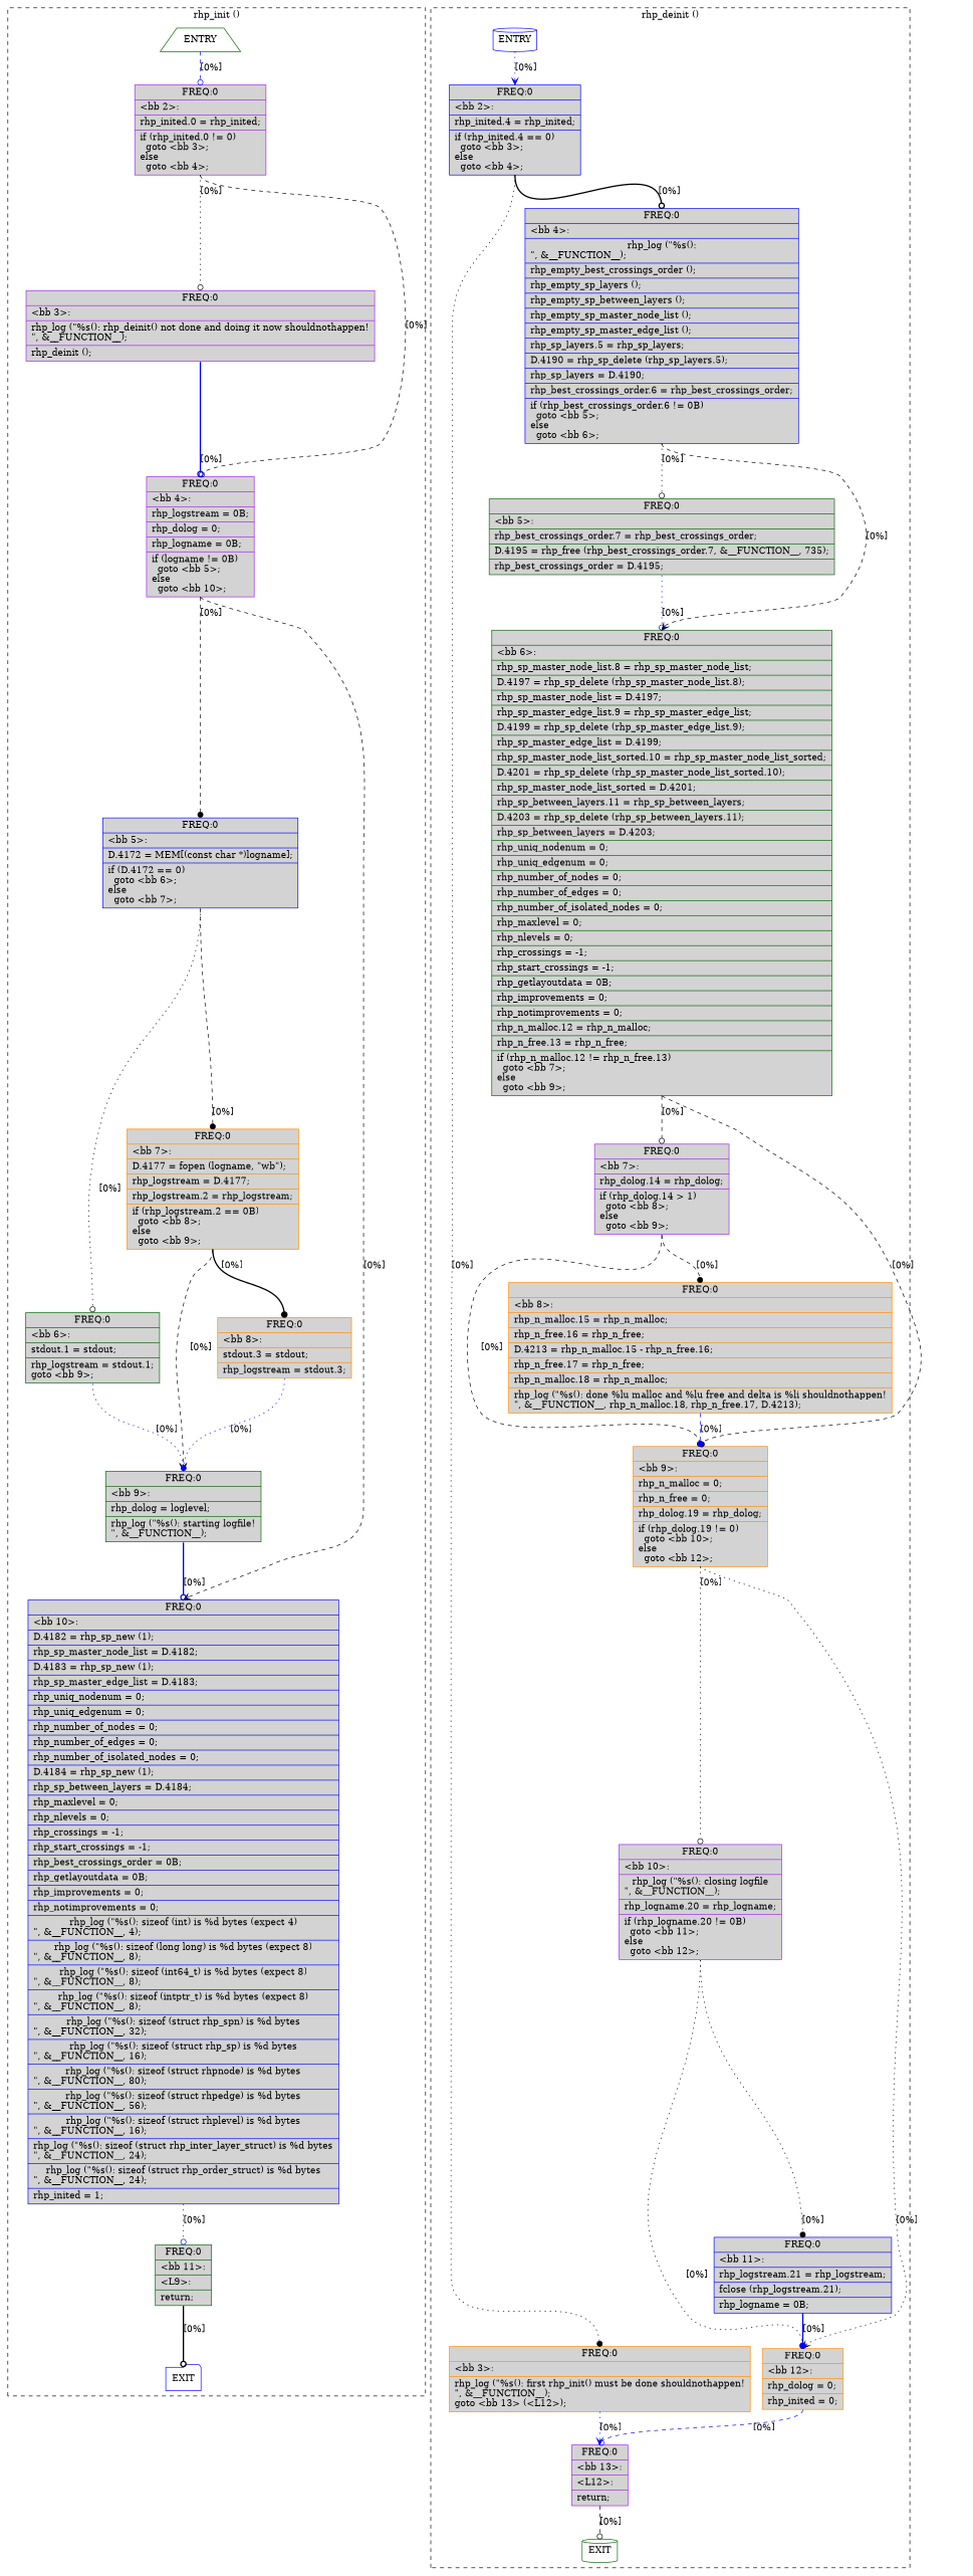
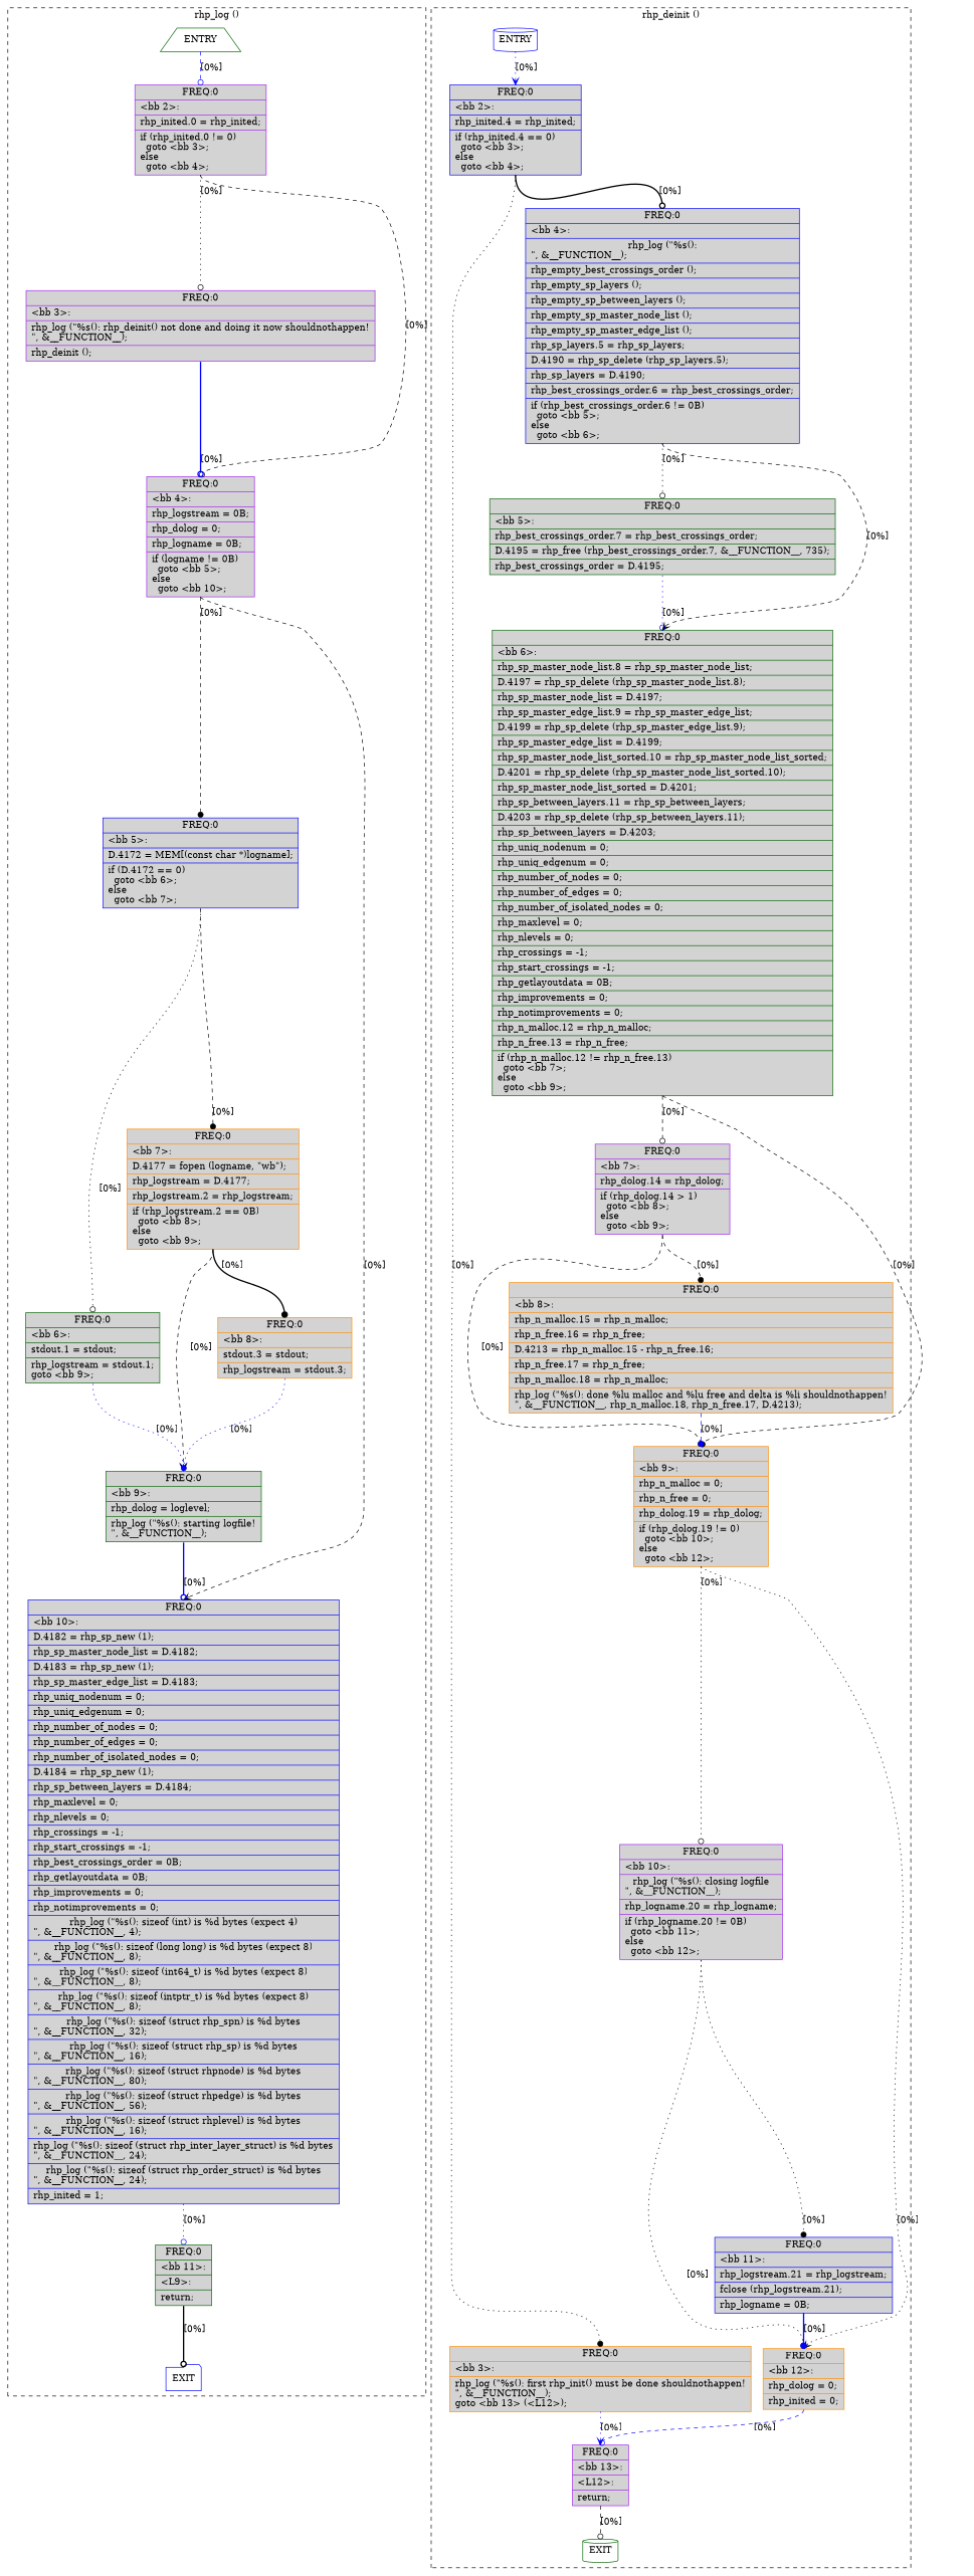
  digraph {
    node [fillcolor=lightgrey shape=record style=filled color=darkgreen]
    edge [constraint=true headport=n style=dashed tailport=s color=black weight=10 arrowhead=odot]
    n1 [fillcolor=white label=ENTRY shape=trapezium]
    n2 [fillcolor=white label=EXIT shape=folder color=blue]
    n3 [label="{ FREQ:0 |\<bb\ 2\>:\l|rhp_inited.0\ =\ rhp_inited;\l|if\ (rhp_inited.0\ !=\ 0)\l\ \ goto\ \<bb\ 3\>;\lelse\l\ \ goto\ \<bb\ 4\>;\l}" color=purple]
    n4 [label="{ FREQ:0 |\<bb\ 3\>:\l|rhp_log\ (\"%s():\ rhp_deinit()\ not\ done\ and\ doing\ it\ now\ shouldnothappen!\n\",\ &__FUNCTION__);\l|rhp_deinit\ ();\l}" color=purple]
    n5 [label="{ FREQ:0 |\<bb\ 4\>:\l|rhp_logstream\ =\ 0B;\l|rhp_dolog\ =\ 0;\l|rhp_logname\ =\ 0B;\l|if\ (logname\ !=\ 0B)\l\ \ goto\ \<bb\ 5\>;\lelse\l\ \ goto\ \<bb\ 10\>;\l}" color=purple]
    n6 [label="{ FREQ:0 |\<bb\ 5\>:\l|D.4172\ =\ MEM[(const\ char\ *)logname];\l|if\ (D.4172\ ==\ 0)\l\ \ goto\ \<bb\ 6\>;\lelse\l\ \ goto\ \<bb\ 7\>;\l}" color=blue]
    n7 [label="{ FREQ:0 |\<bb\ 10\>:\l|D.4182\ =\ rhp_sp_new\ (1);\l|rhp_sp_master_node_list\ =\ D.4182;\l|D.4183\ =\ rhp_sp_new\ (1);\l|rhp_sp_master_edge_list\ =\ D.4183;\l|rhp_uniq_nodenum\ =\ 0;\l|rhp_uniq_edgenum\ =\ 0;\l|rhp_number_of_nodes\ =\ 0;\l|rhp_number_of_edges\ =\ 0;\l|rhp_number_of_isolated_nodes\ =\ 0;\l|D.4184\ =\ rhp_sp_new\ (1);\l|rhp_sp_between_layers\ =\ D.4184;\l|rhp_maxlevel\ =\ 0;\l|rhp_nlevels\ =\ 0;\l|rhp_crossings\ =\ -1;\l|rhp_start_crossings\ =\ -1;\l|rhp_best_crossings_order\ =\ 0B;\l|rhp_getlayoutdata\ =\ 0B;\l|rhp_improvements\ =\ 0;\l|rhp_notimprovements\ =\ 0;\l|rhp_log\ (\"%s():\ sizeof\ (int)\ is\ %d\ bytes\ (expect\ 4)\n\",\ &__FUNCTION__,\ 4);\l|rhp_log\ (\"%s():\ sizeof\ (long\ long)\ is\ %d\ bytes\ (expect\ 8)\n\",\ &__FUNCTION__,\ 8);\l|rhp_log\ (\"%s():\ sizeof\ (int64_t)\ is\ %d\ bytes\ (expect\ 8)\n\",\ &__FUNCTION__,\ 8);\l|rhp_log\ (\"%s():\ sizeof\ (intptr_t)\ is\ %d\ bytes\ (expect\ 8)\n\",\ &__FUNCTION__,\ 8);\l|rhp_log\ (\"%s():\ sizeof\ (struct\ rhp_spn)\ is\ %d\ bytes\n\",\ &__FUNCTION__,\ 32);\l|rhp_log\ (\"%s():\ sizeof\ (struct\ rhp_sp)\ is\ %d\ bytes\n\",\ &__FUNCTION__,\ 16);\l|rhp_log\ (\"%s():\ sizeof\ (struct\ rhpnode)\ is\ %d\ bytes\n\",\ &__FUNCTION__,\ 80);\l|rhp_log\ (\"%s():\ sizeof\ (struct\ rhpedge)\ is\ %d\ bytes\n\",\ &__FUNCTION__,\ 56);\l|rhp_log\ (\"%s():\ sizeof\ (struct\ rhplevel)\ is\ %d\ bytes\n\",\ &__FUNCTION__,\ 16);\l|rhp_log\ (\"%s():\ sizeof\ (struct\ rhp_inter_layer_struct)\ is\ %d\ bytes\n\",\ &__FUNCTION__,\ 24);\l|rhp_log\ (\"%s():\ sizeof\ (struct\ rhp_order_struct)\ is\ %d\ bytes\n\",\ &__FUNCTION__,\ 24);\l|rhp_inited\ =\ 1;\l}" color=blue]
    n8 [label="{ FREQ:0 |\<bb\ 6\>:\l|stdout.1\ =\ stdout;\l|rhp_logstream\ =\ stdout.1;\lgoto\ \<bb\ 9\>;\l}"]
    n9 [label="{ FREQ:0 |\<bb\ 7\>:\l|D.4177\ =\ fopen\ (logname,\ \"wb\");\l|rhp_logstream\ =\ D.4177;\l|rhp_logstream.2\ =\ rhp_logstream;\l|if\ (rhp_logstream.2\ ==\ 0B)\l\ \ goto\ \<bb\ 8\>;\lelse\l\ \ goto\ \<bb\ 9\>;\l}" color=darkorange]
    n10 [label="{ FREQ:0 |\<bb\ 9\>:\l|rhp_dolog\ =\ loglevel;\l|rhp_log\ (\"%s():\ starting\ logfile!\n\",\ &__FUNCTION__);\l}"]
    n11 [label="{ FREQ:0 |\<bb\ 8\>:\l|stdout.3\ =\ stdout;\l|rhp_logstream\ =\ stdout.3;\l}" color=darkorange]
    n12 [label="{ FREQ:0 |\<bb\ 11\>:\l|\<L9\>:\l|return;\l}"]
    n13 [fillcolor=white label=ENTRY shape=cylinder color=blue]
    n14 [fillcolor=white label=EXIT shape=cylinder]
    n15 [label="{ FREQ:0 |\<bb\ 2\>:\l|rhp_inited.4\ =\ rhp_inited;\l|if\ (rhp_inited.4\ ==\ 0)\l\ \ goto\ \<bb\ 3\>;\lelse\l\ \ goto\ \<bb\ 4\>;\l}" color=blue]
    n16 [label="{ FREQ:0 |\<bb\ 3\>:\l|rhp_log\ (\"%s():\ first\ rhp_init()\ must\ be\ done\ shouldnothappen!\n\",\ &__FUNCTION__);\lgoto\ \<bb\ 13\>\ (\<L12\>);\l}" color=darkorange]
    n17 [label="{ FREQ:0 |\<bb\ 4\>:\l|rhp_log\ (\"%s():\n\",\ &__FUNCTION__);\l|rhp_empty_best_crossings_order\ ();\l|rhp_empty_sp_layers\ ();\l|rhp_empty_sp_between_layers\ ();\l|rhp_empty_sp_master_node_list\ ();\l|rhp_empty_sp_master_edge_list\ ();\l|rhp_sp_layers.5\ =\ rhp_sp_layers;\l|D.4190\ =\ rhp_sp_delete\ (rhp_sp_layers.5);\l|rhp_sp_layers\ =\ D.4190;\l|rhp_best_crossings_order.6\ =\ rhp_best_crossings_order;\l|if\ (rhp_best_crossings_order.6\ !=\ 0B)\l\ \ goto\ \<bb\ 5\>;\lelse\l\ \ goto\ \<bb\ 6\>;\l}" color=blue]
    n18 [label="{ FREQ:0 |\<bb\ 13\>:\l|\<L12\>:\l|return;\l}" color=purple]
    n19 [label="{ FREQ:0 |\<bb\ 5\>:\l|rhp_best_crossings_order.7\ =\ rhp_best_crossings_order;\l|D.4195\ =\ rhp_free\ (rhp_best_crossings_order.7,\ &__FUNCTION__,\ 735);\l|rhp_best_crossings_order\ =\ D.4195;\l}"]
    n20 [label="{ FREQ:0 |\<bb\ 6\>:\l|rhp_sp_master_node_list.8\ =\ rhp_sp_master_node_list;\l|D.4197\ =\ rhp_sp_delete\ (rhp_sp_master_node_list.8);\l|rhp_sp_master_node_list\ =\ D.4197;\l|rhp_sp_master_edge_list.9\ =\ rhp_sp_master_edge_list;\l|D.4199\ =\ rhp_sp_delete\ (rhp_sp_master_edge_list.9);\l|rhp_sp_master_edge_list\ =\ D.4199;\l|rhp_sp_master_node_list_sorted.10\ =\ rhp_sp_master_node_list_sorted;\l|D.4201\ =\ rhp_sp_delete\ (rhp_sp_master_node_list_sorted.10);\l|rhp_sp_master_node_list_sorted\ =\ D.4201;\l|rhp_sp_between_layers.11\ =\ rhp_sp_between_layers;\l|D.4203\ =\ rhp_sp_delete\ (rhp_sp_between_layers.11);\l|rhp_sp_between_layers\ =\ D.4203;\l|rhp_uniq_nodenum\ =\ 0;\l|rhp_uniq_edgenum\ =\ 0;\l|rhp_number_of_nodes\ =\ 0;\l|rhp_number_of_edges\ =\ 0;\l|rhp_number_of_isolated_nodes\ =\ 0;\l|rhp_maxlevel\ =\ 0;\l|rhp_nlevels\ =\ 0;\l|rhp_crossings\ =\ -1;\l|rhp_start_crossings\ =\ -1;\l|rhp_getlayoutdata\ =\ 0B;\l|rhp_improvements\ =\ 0;\l|rhp_notimprovements\ =\ 0;\l|rhp_n_malloc.12\ =\ rhp_n_malloc;\l|rhp_n_free.13\ =\ rhp_n_free;\l|if\ (rhp_n_malloc.12\ !=\ rhp_n_free.13)\l\ \ goto\ \<bb\ 7\>;\lelse\l\ \ goto\ \<bb\ 9\>;\l}"]
    n21 [label="{ FREQ:0 |\<bb\ 7\>:\l|rhp_dolog.14\ =\ rhp_dolog;\l|if\ (rhp_dolog.14\ \>\ 1)\l\ \ goto\ \<bb\ 8\>;\lelse\l\ \ goto\ \<bb\ 9\>;\l}" color=purple]
    n22 [label="{ FREQ:0 |\<bb\ 9\>:\l|rhp_n_malloc\ =\ 0;\l|rhp_n_free\ =\ 0;\l|rhp_dolog.19\ =\ rhp_dolog;\l|if\ (rhp_dolog.19\ !=\ 0)\l\ \ goto\ \<bb\ 10\>;\lelse\l\ \ goto\ \<bb\ 12\>;\l}" color=darkorange]
    n23 [label="{ FREQ:0 |\<bb\ 8\>:\l|rhp_n_malloc.15\ =\ rhp_n_malloc;\l|rhp_n_free.16\ =\ rhp_n_free;\l|D.4213\ =\ rhp_n_malloc.15\ -\ rhp_n_free.16;\l|rhp_n_free.17\ =\ rhp_n_free;\l|rhp_n_malloc.18\ =\ rhp_n_malloc;\l|rhp_log\ (\"%s():\ done\ %lu\ malloc\ and\ %lu\ free\ and\ delta\ is\ %li\ shouldnothappen!\n\",\ &__FUNCTION__,\ rhp_n_malloc.18,\ rhp_n_free.17,\ D.4213);\l}" color=darkorange]
    n24 [label="{ FREQ:0 |\<bb\ 10\>:\l|rhp_log\ (\"%s():\ closing\ logfile\n\",\ &__FUNCTION__);\l|rhp_logname.20\ =\ rhp_logname;\l|if\ (rhp_logname.20\ !=\ 0B)\l\ \ goto\ \<bb\ 11\>;\lelse\l\ \ goto\ \<bb\ 12\>;\l}" color=purple]
    n25 [label="{ FREQ:0 |\<bb\ 12\>:\l|rhp_dolog\ =\ 0;\l|rhp_inited\ =\ 0;\l}" color=darkorange]
    n26 [label="{ FREQ:0 |\<bb\ 11\>:\l|rhp_logstream.21\ =\ rhp_logstream;\l|fclose\ (rhp_logstream.21);\l|rhp_logname\ =\ 0B;\l}" color=blue]
    subgraph cluster_1 {
      color=black
-     label="rhp_init ()"
+     label="rhp_log ()"
      style=dashed
      n1
      n2
      n3
      n4
      n5
      n6
      n7
      n8
      n9
      n10
      n11
      n12
    }
    subgraph cluster_2 {
      color=black
      label="rhp_deinit ()"
      style=dashed
      n13
      n14
      n15
      n16
      n17
      n18
      n19
      n20
      n21
      n22
      n23
      n24
      n25
      n26
    }
    n1 -> n2 [style=invis color="" weight="" arrowhead=""]
    n1 -> n3 [color=blue label="[0%]" weight=100]
    n3 -> n4 [label="[0%]" style=dotted]
    n3 -> n5 [label="[0%]"]
    n4 -> n5 [color=blue label="[0%]" style=bold weight=100]
    n5 -> n6 [label="[0%]" arrowhead=dot]
    n5 -> n7 [label="[0%]" arrowhead=vee]
    n6 -> n8 [label="[0%]" style=dotted]
    n6 -> n9 [label="[0%]" arrowhead=dot]
    n7 -> n12 [color=blue label="[0%]" style=dotted weight=100]
    n8 -> n10 [color=blue label="[0%]" style=dotted weight=100 arrowhead=vee]
    n9 -> n10 [label="[0%]" arrowhead=vee]
    n9 -> n11 [label="[0%]" style=bold arrowhead=dot]
    n10 -> n7 [color=blue label="[0%]" style=bold weight=100]
    n11 -> n10 [color=blue label="[0%]" style=dotted weight=100 arrowhead=dot]
    n12 -> n2 [label="[0%]" style=bold]
    n13 -> n14 [style=invis color="" weight="" arrowhead=""]
    n13 -> n15 [color=blue label="[0%]" style=dotted weight=100 arrowhead=vee]
    n15 -> n16 [label="[0%]" style=dotted arrowhead=dot]
    n15 -> n17 [label="[0%]" style=bold]
    n16 -> n18 [color=blue label="[0%]" style=dotted weight=100 arrowhead=vee]
    n17 -> n19 [label="[0%]" style=dotted]
    n17 -> n20 [label="[0%]" arrowhead=vee]
    n18 -> n14 [label="[0%]"]
    n19 -> n20 [color=blue label="[0%]" style=dotted weight=100]
    n20 -> n21 [label="[0%]"]
    n20 -> n22 [label="[0%]" arrowhead=dot]
    n21 -> n22 [label="[0%]" arrowhead=dot]
    n21 -> n23 [label="[0%]" arrowhead=dot]
    n22 -> n24 [label="[0%]" style=dotted]
    n22 -> n25 [label="[0%]" style=dotted arrowhead=vee]
    n23 -> n22 [color=blue label="[0%]" weight=100 arrowhead=dot]
    n24 -> n25 [label="[0%]" style=dotted]
    n24 -> n26 [label="[0%]" style=dotted arrowhead=dot]
    n25 -> n18 [color=blue label="[0%]" weight=100]
    n26 -> n25 [color=blue label="[0%]" style=bold weight=100 arrowhead=dot]
  }
